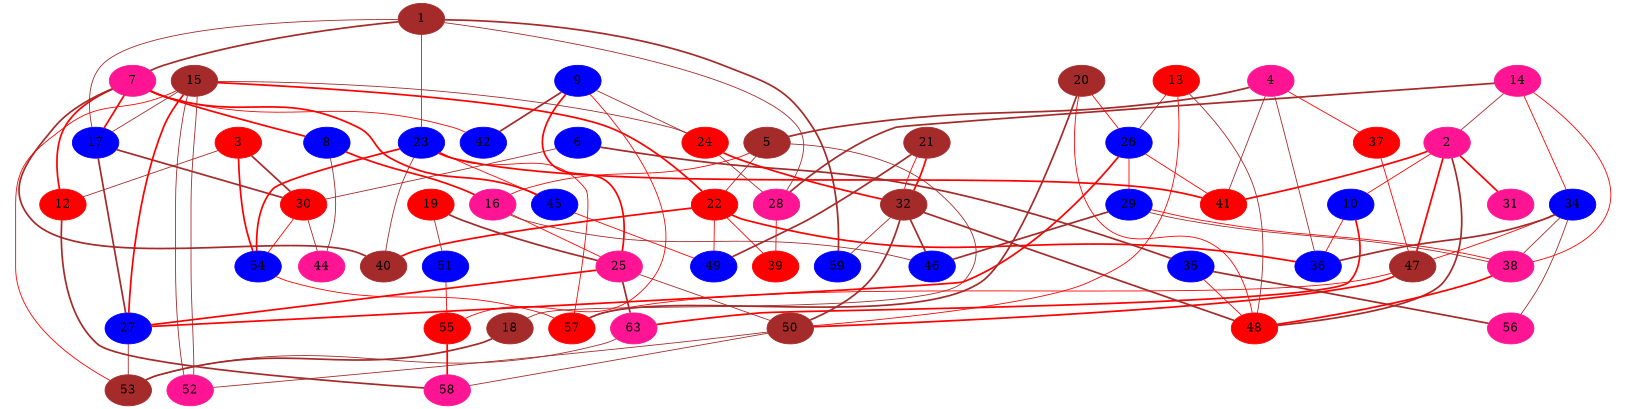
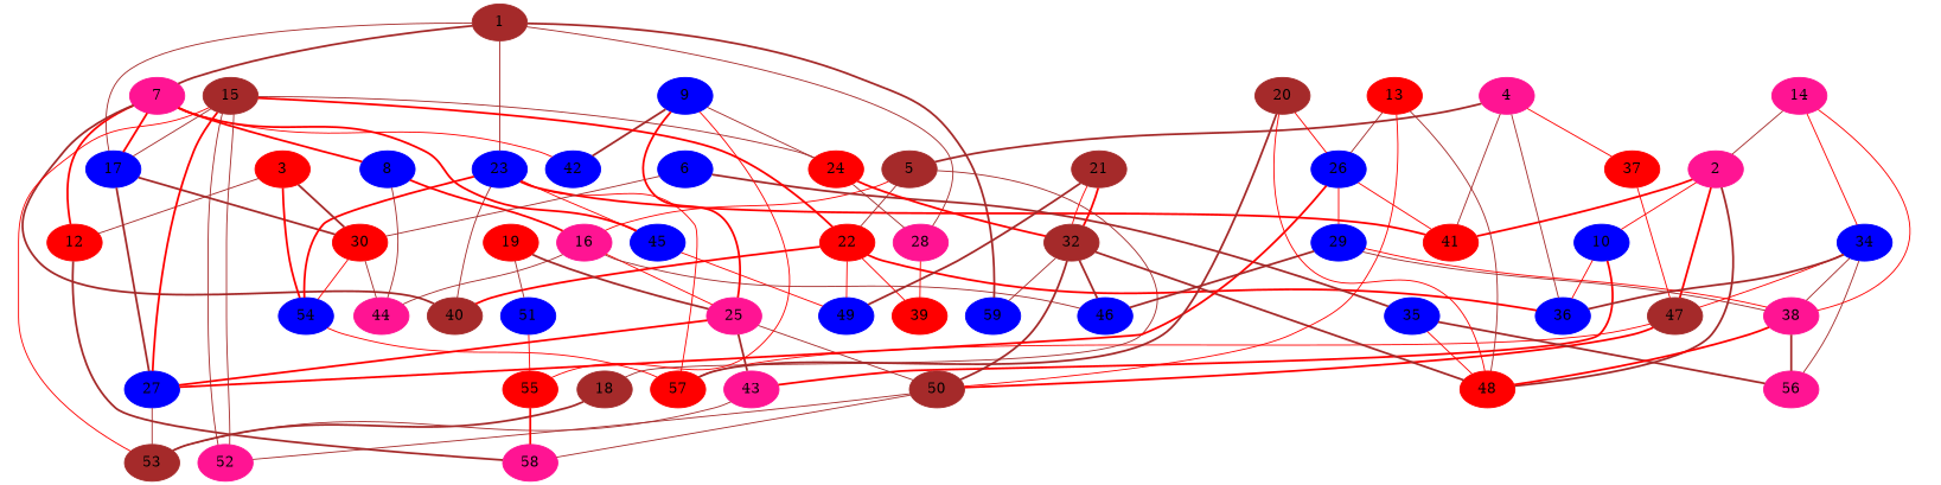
  graph {
    node [color=blue style=filled]
    edge [color=brown style=solid]
    1 [color=brown]
    7 [color=deeppink]
    17
    23
    28 [color=deeppink]
    59
    12 [color=red]
    8
    40 [color=brown]
    42
    45
    30 [color=red]
    27
    41 [color=red]
    54
    57 [color=red]
    39 [color=red]
    2 [color=deeppink]
    10
-   31 [color=deeppink]
    47 [color=brown]
    48 [color=red]
    36
-   43 [color=deeppink label=63]
+   43 [color=deeppink]
    50 [color=brown]
    3 [color=red]
    58 [color=deeppink]
    44 [color=deeppink]
    4 [color=deeppink]
    5 [color=brown]
    37 [color=red]
    16 [color=deeppink]
    18 [color=brown]
    22 [color=red]
    25 [color=deeppink]
    46
    53 [color=brown]
    49
    6
    35
    56 [color=deeppink]
    9
    24 [color=red]
    55 [color=red]
    32 [color=brown]
    51
    13 [color=red]
    26
    29
    52 [color=deeppink]
    14 [color=deeppink]
    34
    38 [color=deeppink]
    15 [color=brown]
    19 [color=red]
    20 [color=brown]
    21 [color=brown]
    1 -- 7 [style=bold]
    1 -- 17
    1 -- 23
    1 -- 28
    1 -- 59 [style=bold]
    7 -- 17 [color=red style=bold]
    7 -- 12 [color=red style=bold]
    7 -- 8 [color=red style=bold]
    7 -- 40 [style=bold]
    7 -- 42 [color=red]
    7 -- 45 [color=red style=bold]
    17 -- 30 [style=bold]
    17 -- 27 [style=bold]
    23 -- 40
    23 -- 45 [color=red]
    23 -- 41 [color=red style=bold]
    23 -- 54 [color=red style=bold]
    23 -- 57 [color=red]
    28 -- 39 [color=red]
    12 -- 58 [style=bold]
    8 -- 44
    8 -- 16 [color=red style=bold]
    45 -- 49 [color=red]
    30 -- 54 [color=red]
    30 -- 44
    27 -- 53
    54 -- 57 [color=red]
    2 -- 41 [color=red style=bold]
    2 -- 10 [color=red]
-   2 -- 31 [color=red style=bold]
    2 -- 47 [color=red style=bold]
    2 -- 48 [style=bold]
    10 -- 36 [color=red]
    10 -- 43 [color=red style=bold]
    47 -- 57 [color=red]
    47 -- 50 [color=red style=bold]
    43 -- 53
    50 -- 58
    50 -- 52
    3 -- 12
    3 -- 30 [style=bold]
    3 -- 54 [color=red style=bold]
    4 -- 41
    4 -- 36
    4 -- 5 [style=bold]
    4 -- 37 [color=red]
    5 -- 16 [color=red]
    5 -- 18
    5 -- 22
    37 -- 47 [color=red]
+   16 -- 44
    16 -- 25 [color=red]
    16 -- 46
    18 -- 53 [style=bold]
    22 -- 40 [color=red style=bold]
    22 -- 39 [color=red]
    22 -- 36 [color=red style=bold]
    22 -- 49 [color=red]
    25 -- 27 [color=red style=bold]
    25 -- 43 [style=bold]
    25 -- 50
    6 -- 30
    6 -- 35 [style=bold]
    35 -- 48 [color=red]
    35 -- 56 [style=bold]
    9 -- 42 [style=bold]
    9 -- 25 [color=red style=bold]
    9 -- 24
    9 -- 55 [color=red]
    24 -- 28
    24 -- 32 [color=red style=bold]
    55 -- 58 [color=red style=bold]
    32 -- 59
    32 -- 48 [style=bold]
    32 -- 50 [style=bold]
    32 -- 46 [style=bold]
    51 -- 55 [color=red]
    13 -- 48
    13 -- 50 [color=red]
    13 -- 26
    26 -- 27 [color=red style=bold]
    26 -- 41 [color=red]
    26 -- 29 [color=red]
    29 -- 46 [style=bold]
    29 -- 38
    29 -- 38 [color=red]
-   14 -- 28 [style=bold]
    14 -- 2
    14 -- 34 [color=red]
    14 -- 38 [color=red]
    34 -- 47 [color=red]
    34 -- 36 [style=bold]
    34 -- 56
    34 -- 38
    38 -- 48 [color=red style=bold]
+   38 -- 56 [style=bold]
    15 -- 17
    15 -- 27 [color=red style=bold]
    15 -- 22 [color=red style=bold]
    15 -- 53 [color=red]
    15 -- 24
    15 -- 52
    15 -- 52
    19 -- 25 [style=bold]
    19 -- 51
    20 -- 57 [style=bold]
    20 -- 48 [color=red]
    20 -- 26 [color=red]
    21 -- 49 [style=bold]
    21 -- 32 [color=red]
    21 -- 32 [color=red style=bold]
  }
